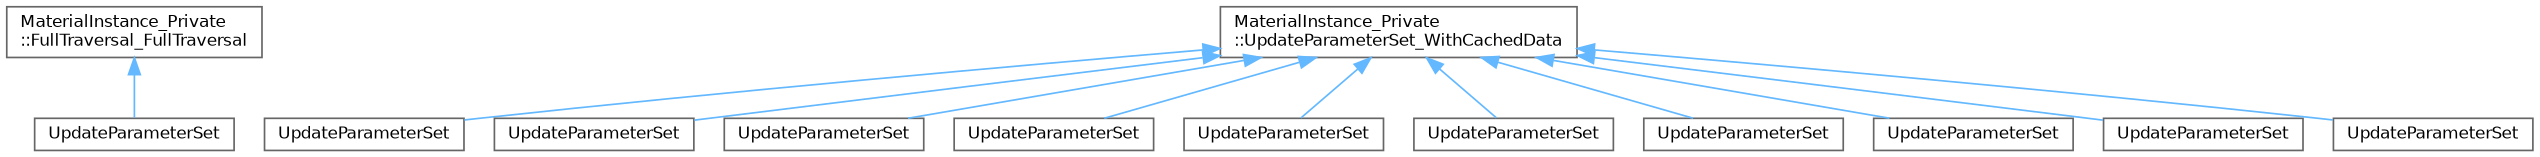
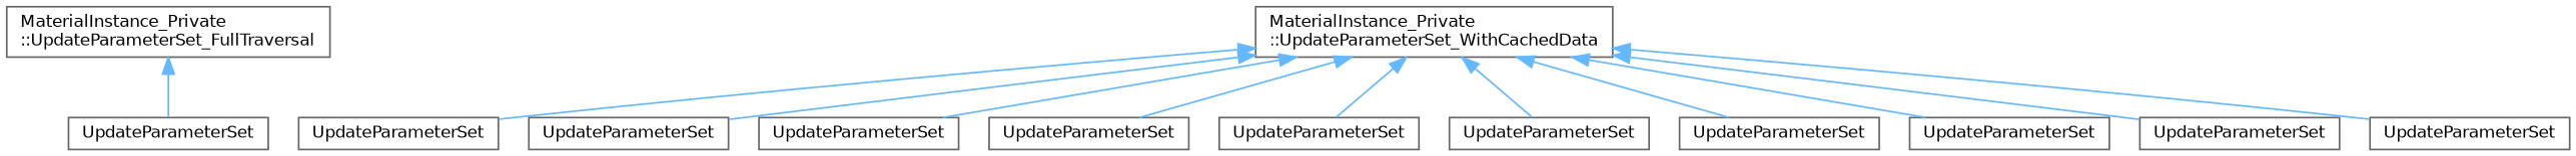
  digraph {
    rankdir=TB
    node [color=grey40 fillcolor=white fontname=Helvetica fontsize=10 shape=box style=filled]
    edge [color=steelblue1 dir=back fontname=Helvetica fontsize=10 labelfontname=Helvetica labelfontsize=10 style=solid]
-   n1 [height=0.2 label="MaterialInstance_Private\l::FullTraversal_FullTraversal" width=0.4]
+   n1 [height=0.2 label="MaterialInstance_Private\l::UpdateParameterSet_FullTraversal" width=0.4]
    n2 [height=0.2 label=UpdateParameterSet width=0.4]
    n3 [height=0.2 label="MaterialInstance_Private\l::UpdateParameterSet_WithCachedData" width=0.4]
    n4 [height=0.2 label=UpdateParameterSet width=0.4]
    n5 [height=0.2 label=UpdateParameterSet width=0.4]
    n6 [height=0.2 label=UpdateParameterSet width=0.4]
    n7 [height=0.2 label=UpdateParameterSet width=0.4]
    n8 [height=0.2 label=UpdateParameterSet width=0.4]
    n9 [height=0.2 label=UpdateParameterSet width=0.4]
    n10 [height=0.2 label=UpdateParameterSet width=0.4]
    n11 [height=0.2 label=UpdateParameterSet width=0.4]
    n12 [height=0.2 label=UpdateParameterSet width=0.4]
    n13 [height=0.2 label=UpdateParameterSet width=0.4]
    n1 -> n2
    n3 -> n4
    n3 -> n5
    n3 -> n6
    n3 -> n7
    n3 -> n8
    n3 -> n9
    n3 -> n10
    n3 -> n11
    n3 -> n12
    n3 -> n13
  }
